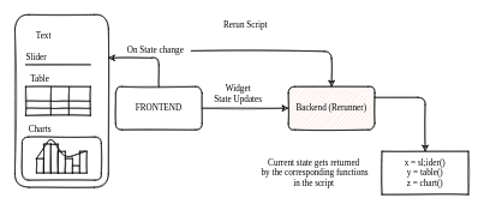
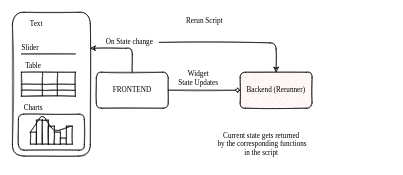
  <mxCell id="0" />
  <mxCell id="1" parent="0" />
  <mxCell id="2" value="" style="group" vertex="1" connectable="0" parent="1"><mxGeometry x="20" y="20" width="630" height="250" as="geometry" /></mxCell>
  <mxCell id="3" value="FRONTEND" style="rounded=1;whiteSpace=wrap;html=1;sketch=1;fontFamily=Indie Flower;FType=g;" vertex="1" parent="2"><mxGeometry x="140" y="100" width="120" height="60" as="geometry" /></mxCell>
- <mxCell id="4" value="" style="endArrow=classic;html=1;exitX=1;exitY=0.5;exitDx=0;exitDy=0;entryX=0;entryY=0.5;entryDx=0;entryDy=0;sketch=1;" edge="1" parent="2" source="3" target="5"><mxGeometry width="50" height="50" relative="1" as="geometry"><mxPoint x="360" y="270" as="sourcePoint" /><mxPoint x="410" y="110" as="targetPoint" /></mxGeometry></mxCell>
+ <mxCell id="4" value="" style="endArrow=diamond;html=1;exitX=1;exitY=0.5;exitDx=0;exitDy=0;entryX=0;entryY=0.5;entryDx=0;entryDy=0;sketch=1;" edge="1" parent="2" source="3" target="5"><mxGeometry width="50" height="50" relative="1" as="geometry"><mxPoint x="360" y="270" as="sourcePoint" /><mxPoint x="410" y="110" as="targetPoint" /></mxGeometry></mxCell>
  <mxCell id="5" value="&lt;font face=&quot;Indie Flower&quot;&gt;Backend (Rerunner)&lt;/font&gt;" style="rounded=1;whiteSpace=wrap;html=1;sketch=1;fillColor=#f8cecc;" vertex="1" parent="2"><mxGeometry x="380" y="100" width="120" height="60" as="geometry" /></mxCell>
  <mxCell id="6" value="&lt;font face=&quot;Indie Flower&quot;&gt;Widget &lt;br&gt;State Updates&lt;/font&gt;" style="text;html=1;align=center;verticalAlign=middle;resizable=0;points=[];autosize=1;" vertex="1" parent="2"><mxGeometry x="265" y="90" width="90" height="40" as="geometry" /></mxCell>
  <mxCell id="7" value="" style="group" vertex="1" connectable="0" parent="2"><mxGeometry width="130" height="240" as="geometry" /></mxCell>
  <mxCell id="8" value="" style="rounded=1;whiteSpace=wrap;html=1;sketch=1;" vertex="1" parent="7"><mxGeometry width="130" height="240" as="geometry" /></mxCell>
- <mxCell id="9" value="Text" style="text;html=1;strokeColor=none;fillColor=none;align=center;verticalAlign=middle;whiteSpace=wrap;rounded=0;sketch=1;labelBackgroundColor=none;fontFamily=Indie Flower;" vertex="1" parent="7"><mxGeometry x="20" y="20" width="40" height="20" as="geometry" /></mxCell>
+ <mxCell id="9" value="Text" style="text;html=1;strokeColor=none;fillColor=none;align=center;verticalAlign=middle;whiteSpace=wrap;rounded=0;sketch=1;labelBackgroundColor=none;fontFamily=Indie Flower;" vertex="1" parent="7"><mxGeometry x="20" y="10" width="40" height="20" as="geometry" /></mxCell>
  <mxCell id="10" value="" style="endArrow=none;html=1;fontFamily=Indie Flower;sketch=1;" edge="1" parent="7"><mxGeometry width="50" height="50" relative="1" as="geometry"><mxPoint x="15" y="69.5" as="sourcePoint" /><mxPoint x="105" y="69.5" as="targetPoint" /></mxGeometry></mxCell>
  <mxCell id="11" value="Slider" style="text;html=1;strokeColor=none;fillColor=none;align=center;verticalAlign=middle;whiteSpace=wrap;rounded=0;sketch=1;labelBackgroundColor=none;fontFamily=Indie Flower;" vertex="1" parent="7"><mxGeometry x="10" y="50" width="40" height="20" as="geometry" /></mxCell>
  <mxCell id="12" value="Table" style="text;html=1;strokeColor=none;fillColor=none;align=center;verticalAlign=middle;whiteSpace=wrap;rounded=0;sketch=1;labelBackgroundColor=none;fontFamily=Indie Flower;" vertex="1" parent="7"><mxGeometry x="15" y="80" width="40" height="20" as="geometry" /></mxCell>
  <mxCell id="13" value="" style="shape=table;html=1;whiteSpace=wrap;startSize=0;container=1;collapsible=0;childLayout=tableLayout;labelBackgroundColor=none;sketch=1;fontFamily=Indie Flower;" vertex="1" parent="7"><mxGeometry x="15" y="100" width="90" height="40" as="geometry" /></mxCell>
  <mxCell id="14" value="" style="shape=partialRectangle;html=1;whiteSpace=wrap;collapsible=0;dropTarget=0;pointerEvents=0;fillColor=none;top=0;left=0;bottom=0;right=0;points=[[0,0.5],[1,0.5]];portConstraint=eastwest;" vertex="1" parent="13"><mxGeometry width="90" height="20" as="geometry" /></mxCell>
  <mxCell id="15" value="" style="shape=partialRectangle;html=1;whiteSpace=wrap;connectable=0;fillColor=none;top=0;left=0;bottom=0;right=0;overflow=hidden;" vertex="1" parent="14"><mxGeometry width="35" height="20" as="geometry" /></mxCell>
  <mxCell id="16" value="" style="shape=partialRectangle;html=1;whiteSpace=wrap;connectable=0;fillColor=none;top=0;left=0;bottom=0;right=0;overflow=hidden;" vertex="1" parent="14"><mxGeometry x="35" width="25" height="20" as="geometry" /></mxCell>
  <mxCell id="17" value="" style="shape=partialRectangle;html=1;whiteSpace=wrap;connectable=0;fillColor=none;top=0;left=0;bottom=0;right=0;overflow=hidden;" vertex="1" parent="14"><mxGeometry x="60" width="30" height="20" as="geometry" /></mxCell>
  <mxCell id="18" value="" style="shape=partialRectangle;html=1;whiteSpace=wrap;collapsible=0;dropTarget=0;pointerEvents=0;fillColor=none;top=0;left=0;bottom=0;right=0;points=[[0,0.5],[1,0.5]];portConstraint=eastwest;" vertex="1" parent="13"><mxGeometry y="20" width="90" height="10" as="geometry" /></mxCell>
  <mxCell id="19" value="" style="shape=partialRectangle;html=1;whiteSpace=wrap;connectable=0;fillColor=none;top=0;left=0;bottom=0;right=0;overflow=hidden;" vertex="1" parent="18"><mxGeometry width="35" height="10" as="geometry" /></mxCell>
  <mxCell id="20" value="" style="shape=partialRectangle;html=1;whiteSpace=wrap;connectable=0;fillColor=none;top=0;left=0;bottom=0;right=0;overflow=hidden;" vertex="1" parent="18"><mxGeometry x="35" width="25" height="10" as="geometry" /></mxCell>
  <mxCell id="21" value="" style="shape=partialRectangle;html=1;whiteSpace=wrap;connectable=0;fillColor=none;top=0;left=0;bottom=0;right=0;overflow=hidden;" vertex="1" parent="18"><mxGeometry x="60" width="30" height="10" as="geometry" /></mxCell>
  <mxCell id="22" value="" style="shape=partialRectangle;html=1;whiteSpace=wrap;collapsible=0;dropTarget=0;pointerEvents=0;fillColor=none;top=0;left=0;bottom=0;right=0;points=[[0,0.5],[1,0.5]];portConstraint=eastwest;" vertex="1" parent="13"><mxGeometry y="30" width="90" height="10" as="geometry" /></mxCell>
  <mxCell id="23" value="" style="shape=partialRectangle;html=1;whiteSpace=wrap;connectable=0;fillColor=none;top=0;left=0;bottom=0;right=0;overflow=hidden;" vertex="1" parent="22"><mxGeometry width="35" height="10" as="geometry" /></mxCell>
  <mxCell id="24" value="" style="shape=partialRectangle;html=1;whiteSpace=wrap;connectable=0;fillColor=none;top=0;left=0;bottom=0;right=0;overflow=hidden;" vertex="1" parent="22"><mxGeometry x="35" width="25" height="10" as="geometry" /></mxCell>
  <mxCell id="25" value="" style="shape=partialRectangle;html=1;whiteSpace=wrap;connectable=0;fillColor=none;top=0;left=0;bottom=0;right=0;overflow=hidden;" vertex="1" parent="22"><mxGeometry x="60" width="30" height="10" as="geometry" /></mxCell>
  <mxCell id="26" value="Charts" style="text;html=1;strokeColor=none;fillColor=none;align=center;verticalAlign=middle;whiteSpace=wrap;rounded=0;sketch=1;labelBackgroundColor=none;fontFamily=Indie Flower;" vertex="1" parent="7"><mxGeometry x="15" y="150" width="40" height="20" as="geometry" /></mxCell>
  <mxCell id="27" value="" style="group" vertex="1" connectable="0" parent="7"><mxGeometry x="10" y="170" width="110" height="60" as="geometry" /></mxCell>
  <mxCell id="28" value="" style="rounded=1;whiteSpace=wrap;html=1;labelBackgroundColor=none;sketch=1;fontFamily=Indie Flower;" vertex="1" parent="27"><mxGeometry width="110" height="60" as="geometry" /></mxCell>
  <mxCell id="29" value="" style="rounded=0;whiteSpace=wrap;html=1;labelBackgroundColor=none;sketch=1;fontFamily=Indie Flower;" vertex="1" parent="27"><mxGeometry x="20" y="30" width="10" height="20" as="geometry" /></mxCell>
  <mxCell id="30" value="" style="rounded=0;whiteSpace=wrap;html=1;labelBackgroundColor=none;sketch=1;fontFamily=Indie Flower;" vertex="1" parent="27"><mxGeometry x="30" y="10" width="10" height="40" as="geometry" /></mxCell>
  <mxCell id="31" value="" style="rounded=0;whiteSpace=wrap;html=1;labelBackgroundColor=none;sketch=1;fontFamily=Indie Flower;" vertex="1" parent="27"><mxGeometry x="40" y="10" width="10" height="40" as="geometry" /></mxCell>
  <mxCell id="32" value="" style="rounded=0;whiteSpace=wrap;html=1;labelBackgroundColor=none;sketch=1;fontFamily=Indie Flower;" vertex="1" parent="27"><mxGeometry x="50" y="20" width="10" height="30" as="geometry" /></mxCell>
  <mxCell id="33" value="" style="rounded=0;whiteSpace=wrap;html=1;labelBackgroundColor=none;sketch=1;fontFamily=Indie Flower;" vertex="1" parent="27"><mxGeometry x="60" y="30" width="10" height="20" as="geometry" /></mxCell>
  <mxCell id="34" value="" style="rounded=0;whiteSpace=wrap;html=1;labelBackgroundColor=none;sketch=1;fontFamily=Indie Flower;" vertex="1" parent="27"><mxGeometry x="70" y="40" width="10" height="10" as="geometry" /></mxCell>
  <mxCell id="35" value="" style="rounded=0;whiteSpace=wrap;html=1;labelBackgroundColor=none;sketch=1;fontFamily=Indie Flower;" vertex="1" parent="27"><mxGeometry x="80" y="20" width="10" height="30" as="geometry" /></mxCell>
  <mxCell id="36" value="" style="endArrow=none;html=1;fontFamily=Indie Flower;exitX=0;exitY=0;exitDx=0;exitDy=0;entryX=0.75;entryY=0;entryDx=0;entryDy=0;sketch=1;" edge="1" parent="27" source="29" target="35"><mxGeometry width="50" height="50" relative="1" as="geometry"><mxPoint x="180" y="-40" as="sourcePoint" /><mxPoint x="230" y="-90" as="targetPoint" /><Array as="points"><mxPoint x="40" /><mxPoint x="60" y="30" /></Array></mxGeometry></mxCell>
  <mxCell id="37" value="" style="endArrow=classic;html=1;entryX=1;entryY=0.25;entryDx=0;entryDy=0;sketch=1;" edge="1" parent="2" target="8"><mxGeometry width="50" height="50" relative="1" as="geometry"><mxPoint x="200" y="100" as="sourcePoint" /><mxPoint x="390" y="140" as="targetPoint" /><Array as="points"><mxPoint x="200" y="60" /></Array></mxGeometry></mxCell>
  <mxCell id="38" value="On State change" style="text;html=1;align=center;verticalAlign=middle;resizable=0;points=[];autosize=1;fontFamily=Indie Flower;" vertex="1" parent="2"><mxGeometry x="145" y="40" width="100" height="20" as="geometry" /></mxCell>
  <mxCell id="39" value="" style="endArrow=classic;html=1;entryX=0.5;entryY=0;entryDx=0;entryDy=0;sketch=1;" edge="1" parent="2" source="38" target="5"><mxGeometry width="50" height="50" relative="1" as="geometry"><mxPoint x="210" y="110" as="sourcePoint" /><mxPoint x="140" y="70" as="targetPoint" /><Array as="points"><mxPoint x="440" y="51" /></Array></mxGeometry></mxCell>
  <mxCell id="40" value="Rerun Script" style="text;html=1;align=center;verticalAlign=middle;resizable=0;points=[];autosize=1;fontFamily=Indie Flower;" vertex="1" parent="2"><mxGeometry x="280" y="5" width="80" height="20" as="geometry" /></mxCell>
- <mxCell id="41" value="x = sl;ider()&lt;br&gt;y = table()&lt;br&gt;z = chart()" style="rounded=0;whiteSpace=wrap;html=1;labelBackgroundColor=none;sketch=1;fontFamily=Indie Flower;" vertex="1" parent="2"><mxGeometry x="510" y="190" width="120" height="60" as="geometry" /></mxCell>
- <mxCell id="42" value="" style="endArrow=classic;html=1;entryX=0.5;entryY=0;entryDx=0;entryDy=0;sketch=1;exitX=1;exitY=0.25;exitDx=0;exitDy=0;" edge="1" parent="2" source="5" target="41"><mxGeometry width="50" height="50" relative="1" as="geometry"><mxPoint x="255" y="60.204" as="sourcePoint" /><mxPoint x="450" y="110" as="targetPoint" /><Array as="points"><mxPoint x="570" y="115" /></Array></mxGeometry></mxCell>
  <mxCell id="43" value="Current state gets returned&lt;br&gt;&amp;nbsp;by the corresponding functions&lt;br&gt;in the script" style="text;html=1;align=center;verticalAlign=middle;resizable=0;points=[];autosize=1;fontFamily=Indie Flower;" vertex="1" parent="2"><mxGeometry x="330" y="195" width="170" height="50" as="geometry" /></mxCell>
